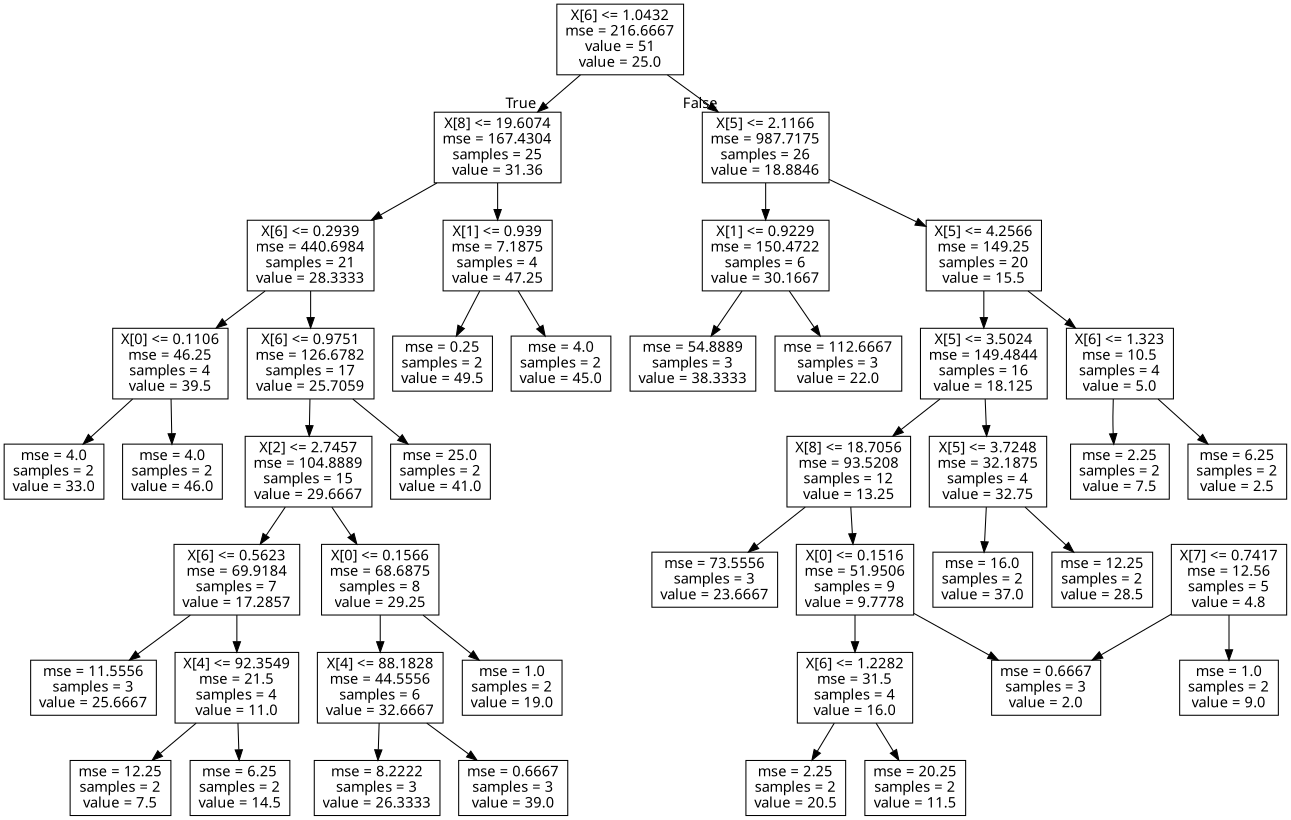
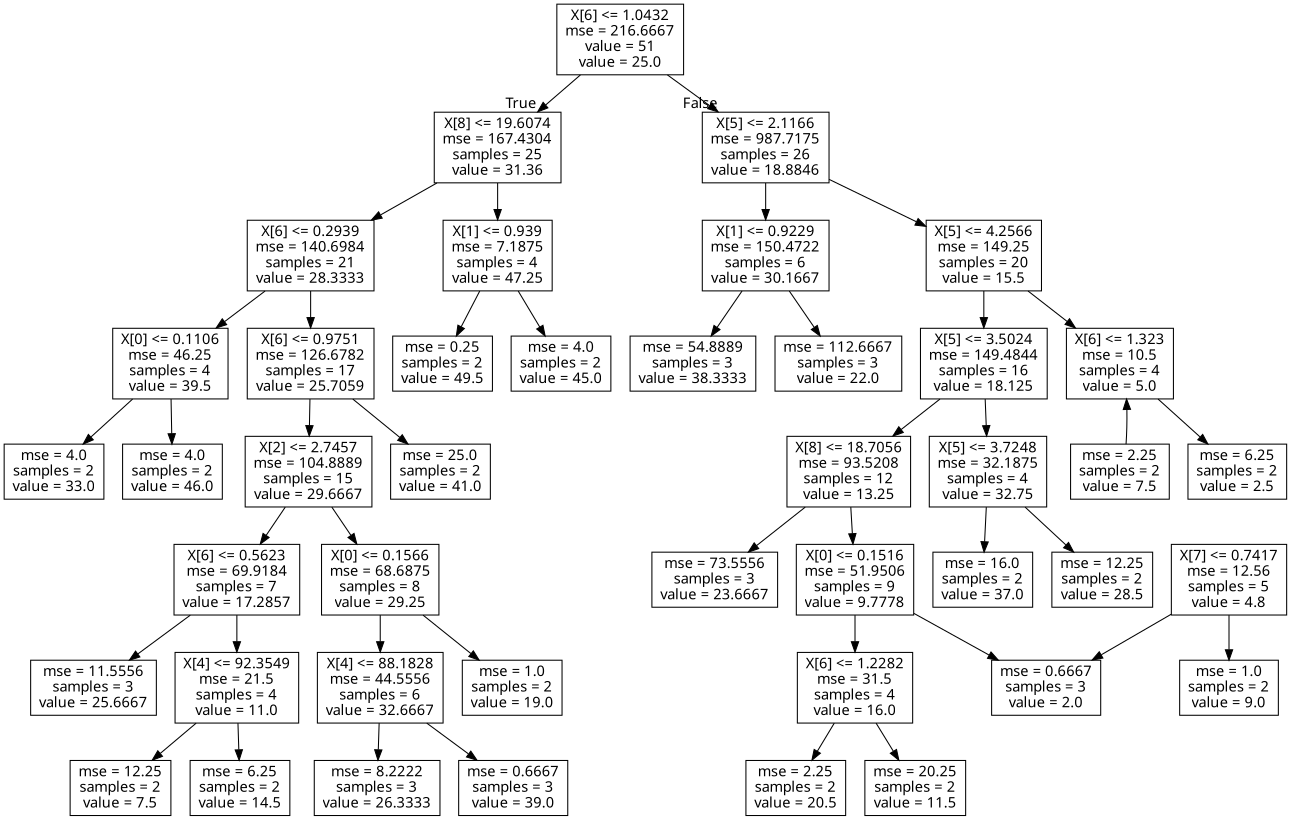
  digraph {
    fontname="Noto Sans"
    node [fontname="Noto Sans" shape=box]
    edge [fontname="Noto Sans"]
    n1 [label="X[6] <= 1.0432\nmse = 216.6667\nvalue = 51\nvalue = 25.0"]
    n2 [label="X[8] <= 19.6074\nmse = 167.4304\nsamples = 25\nvalue = 31.36"]
    n3 [label="X[5] <= 2.1166\nmse = 987.7175\nsamples = 26\nvalue = 18.8846"]
-   n4 [label="X[6] <= 0.2939\nmse = 440.6984\nsamples = 21\nvalue = 28.3333"]
+   n4 [label="X[6] <= 0.2939\nmse = 140.6984\nsamples = 21\nvalue = 28.3333"]
    n5 [label="X[1] <= 0.939\nmse = 7.1875\nsamples = 4\nvalue = 47.25"]
    n6 [label="X[1] <= 0.9229\nmse = 150.4722\nsamples = 6\nvalue = 30.1667"]
    n7 [label="X[5] <= 4.2566\nmse = 149.25\nsamples = 20\nvalue = 15.5"]
    n8 [label="X[0] <= 0.1106\nmse = 46.25\nsamples = 4\nvalue = 39.5"]
    n9 [label="X[6] <= 0.9751\nmse = 126.6782\nsamples = 17\nvalue = 25.7059"]
    n10 [label="mse = 0.25\nsamples = 2\nvalue = 49.5"]
    n11 [label="mse = 4.0\nsamples = 2\nvalue = 45.0"]
    n12 [label="mse = 4.0\nsamples = 2\nvalue = 33.0"]
    n13 [label="mse = 4.0\nsamples = 2\nvalue = 46.0"]
    n14 [label="X[2] <= 2.7457\nmse = 104.8889\nsamples = 15\nvalue = 29.6667"]
    n15 [label="mse = 25.0\nsamples = 2\nvalue = 41.0"]
    n16 [label="X[6] <= 0.5623\nmse = 69.9184\nsamples = 7\nvalue = 17.2857"]
    n17 [label="X[0] <= 0.1566\nmse = 68.6875\nsamples = 8\nvalue = 29.25"]
    n18 [label="mse = 11.5556\nsamples = 3\nvalue = 25.6667"]
    n19 [label="X[4] <= 92.3549\nmse = 21.5\nsamples = 4\nvalue = 11.0"]
    n20 [label="X[4] <= 88.1828\nmse = 44.5556\nsamples = 6\nvalue = 32.6667"]
    n21 [label="mse = 1.0\nsamples = 2\nvalue = 19.0"]
    n22 [label="mse = 12.25\nsamples = 2\nvalue = 7.5"]
    n23 [label="mse = 6.25\nsamples = 2\nvalue = 14.5"]
    n24 [label="mse = 8.2222\nsamples = 3\nvalue = 26.3333"]
    n25 [label="mse = 0.6667\nsamples = 3\nvalue = 39.0"]
    n26 [label="mse = 54.8889\nsamples = 3\nvalue = 38.3333"]
    n27 [label="mse = 112.6667\nsamples = 3\nvalue = 22.0"]
    n28 [label="X[5] <= 3.5024\nmse = 149.4844\nsamples = 16\nvalue = 18.125"]
    n29 [label="X[6] <= 1.323\nmse = 10.5\nsamples = 4\nvalue = 5.0"]
    n30 [label="X[8] <= 18.7056\nmse = 93.5208\nsamples = 12\nvalue = 13.25"]
    n31 [label="X[5] <= 3.7248\nmse = 32.1875\nsamples = 4\nvalue = 32.75"]
    n32 [label="mse = 2.25\nsamples = 2\nvalue = 7.5"]
    n33 [label="mse = 6.25\nsamples = 2\nvalue = 2.5"]
    n34 [label="mse = 73.5556\nsamples = 3\nvalue = 23.6667"]
    n35 [label="X[0] <= 0.1516\nmse = 51.9506\nsamples = 9\nvalue = 9.7778"]
    n36 [label="mse = 16.0\nsamples = 2\nvalue = 37.0"]
    n37 [label="mse = 12.25\nsamples = 2\nvalue = 28.5"]
    n38 [label="X[6] <= 1.2282\nmse = 31.5\nsamples = 4\nvalue = 16.0"]
    n39 [label="mse = 0.6667\nsamples = 3\nvalue = 2.0"]
    n40 [label="mse = 2.25\nsamples = 2\nvalue = 20.5"]
    n41 [label="mse = 20.25\nsamples = 2\nvalue = 11.5"]
    n42 [label="X[7] <= 0.7417\nmse = 12.56\nsamples = 5\nvalue = 4.8"]
    n43 [label="mse = 1.0\nsamples = 2\nvalue = 9.0"]
    n1 -> n2 [headlabel=True labelangle=45 labeldistance=2.5]
    n1 -> n3 [headlabel=False labelangle=-45 labeldistance=2.5]
    n2 -> n4
    n2 -> n5
    n3 -> n6
    n3 -> n7
    n4 -> n8
    n4 -> n9
    n5 -> n10
    n5 -> n11
    n6 -> n26
    n6 -> n27
    n7 -> n28
    n7 -> n29
    n8 -> n12
    n8 -> n13
    n9 -> n14
    n9 -> n15
    n14 -> n16
    n14 -> n17
    n16 -> n18
    n16 -> n19
    n17 -> n20
    n17 -> n21
    n19 -> n22
    n19 -> n23
    n20 -> n24
    n20 -> n25
    n28 -> n30
    n28 -> n31
-   n29 -> n32
+   n32 -> n29
    n29 -> n33
    n30 -> n34
    n30 -> n35
    n31 -> n36
    n31 -> n37
    n35 -> n38
    n35 -> n39
    n38 -> n40
    n38 -> n41
    n42 -> n39
    n42 -> n43
  }
